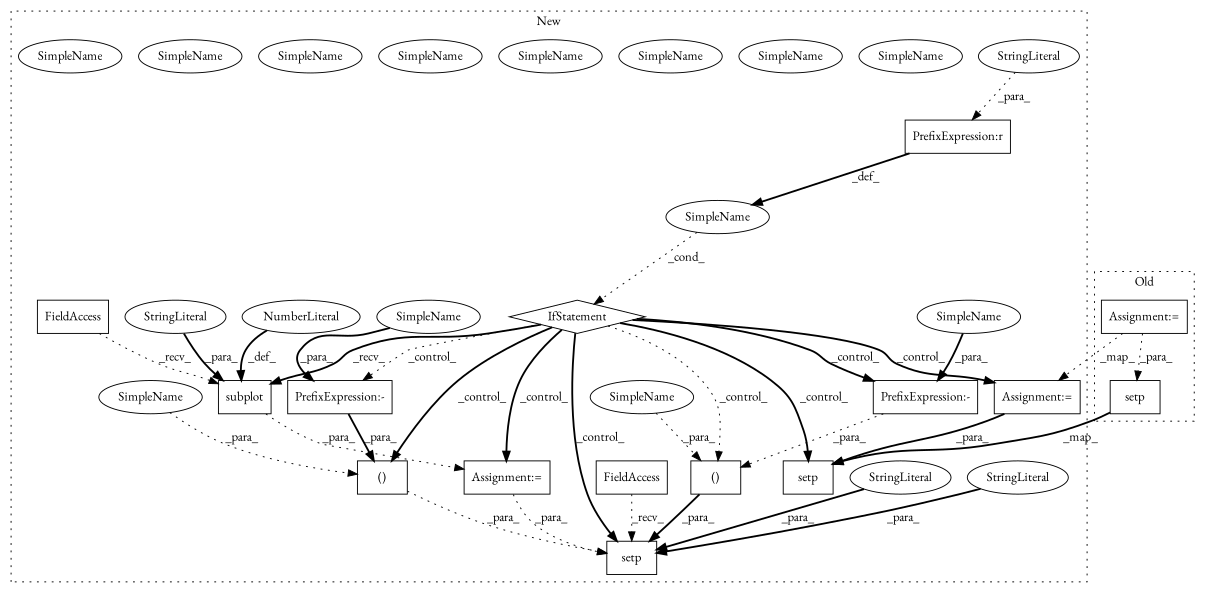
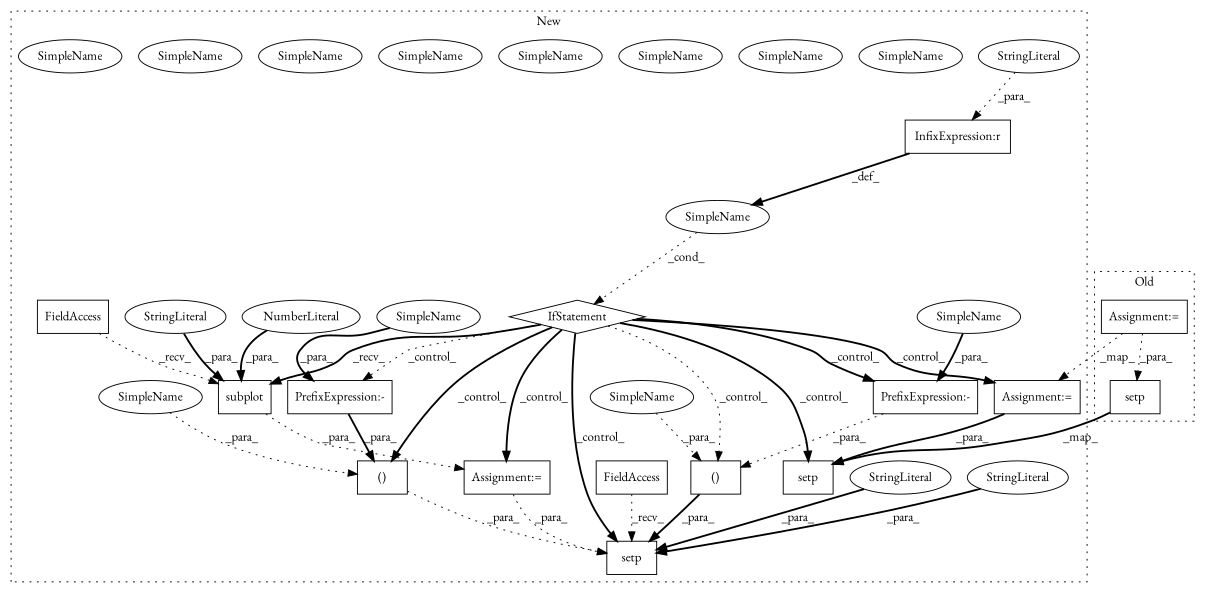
  digraph {
    fontname="EB Garamond"
    node [a=42 fontname="EB Garamond" l=4 s=6814 shape=ellipse]
    edge [fontname="EB Garamond" style=bold]
    n1 [a=32 l="5,1" label=setp s="5791,5903" shape=box]
    n2 [a=7 l=1 label="Assignment:=" s=5721 shape=box]
    n3 [a=32 l="5,1" label=setp s="6961,7079" shape=box]
    n4 [label=SimpleName l="" s=""]
    n5 [a=32 l="5,1" label=setp s="6779,6860" shape=box]
    n6 [a=45 l=3 label=StringLiteral s=6857]
    n7 [a=45 l=3 label=StringLiteral s=6853]
-   n8 [a=27 label="PrefixExpression:r" s=6690 shape=box]
+   n8 [a=27 label="InfixExpression:r" s=6690 shape=box]
    n9 [a=45 label=StringLiteral s=6694]
    n10 [a=22 l=10 label=FieldAccess s=6761 shape=box]
    n11 [a=25 l="4,2" label=IfStatement s="6681,6698" shape=diamond]
    n12 [a=106 l=22 label="()" s=6796 shape=box]
    n13 [a=38 l=1 label="PrefixExpression:-" s=6796 shape=box]
    n14 [a=106 l=22 label="()" s=6829 shape=box]
    n15 [a=32 l="8,1" label=subplot s="6731,6750" shape=box]
    n16 [a=34 l=3 label=NumberLiteral s=6739]
    n17 [a=45 l=7 label=StringLiteral s=6743]
    n18 [a=22 l=10 label=FieldAccess s=6713 shape=box]
    n19 [a=7 l=1 label="Assignment:=" s=6712 shape=box]
    n20 [a=38 l=1 label="PrefixExpression:-" s=6829 shape=box]
    n21 [a=7 l=1 label="Assignment:=" s=6889 shape=box]
    n22 [label=SimpleName]
    n23 [label=SimpleName s=6830]
    n24 [label=SimpleName s=6847]
    n25 [label=SimpleName s=6797]
    n26 [label=SimpleName s=6830]
    n27 [label=SimpleName s=6797]
    n28 [label=SimpleName s=6847]
    n29 [label=SimpleName]
    n30 [label=SimpleName]
    n31 [label=SimpleName s=6847]
    n32 [label=SimpleName s=6797]
    n33 [label=SimpleName s=6830]
    subgraph cluster_1 {
      label=Old
      style=dotted
      n1
      n2
    }
    subgraph cluster_2 {
      label=New
      style=dotted
      n3
      n4
      n5
      n6
      n7
      n8
      n9
      n10
      n11
      n12
      n13
      n14
      n15
      n16
      n17
      n18
      n19
      n20
      n21
      n22
      n23
      n24
      n25
      n26
      n27
      n28
      n29
      n30
      n31
      n32
      n33
    }
    n1 -> n3 [label=_map_]
    n2 -> n1 [label=_para_ style=dotted]
    n2 -> n21 [label=_map_ style=dotted]
    n4 -> n11 [label=_cond_ style=dotted]
    n6 -> n5 [label=_para_]
    n7 -> n5 [label=_para_]
    n8 -> n4 [label=_def_]
    n9 -> n8 [label=_para_ style=dotted]
    n10 -> n5 [label=_recv_ style=dotted]
    n11 -> n3 [label=_control_]
    n11 -> n5 [label=_control_]
    n11 -> n12 [label=_control_ style=dotted]
    n11 -> n13 [label=_control_]
    n11 -> n14 [label=_control_]
    n11 -> n15 [label=_recv_]
    n11 -> n19 [label=_control_]
    n11 -> n20 [label=_control_ style=dotted]
    n11 -> n21 [label=_control_]
    n12 -> n5 [label=_para_]
    n13 -> n12 [label=_para_ style=dotted]
    n14 -> n5 [label=_para_ style=dotted]
    n15 -> n19 [label=_para_ style=dotted]
-   n16 -> n15 [label=_def_]
+   n16 -> n15 [label=_para_]
    n17 -> n15 [label=_para_]
    n18 -> n15 [label=_recv_ style=dotted]
    n19 -> n5 [label=_para_ style=dotted]
    n20 -> n14 [label=_para_]
    n21 -> n3 [label=_para_]
    n30 -> n12 [label=_para_ style=dotted]
    n31 -> n14 [label=_para_ style=dotted]
    n32 -> n13 [label=_para_]
    n33 -> n20 [label=_para_]
  }
